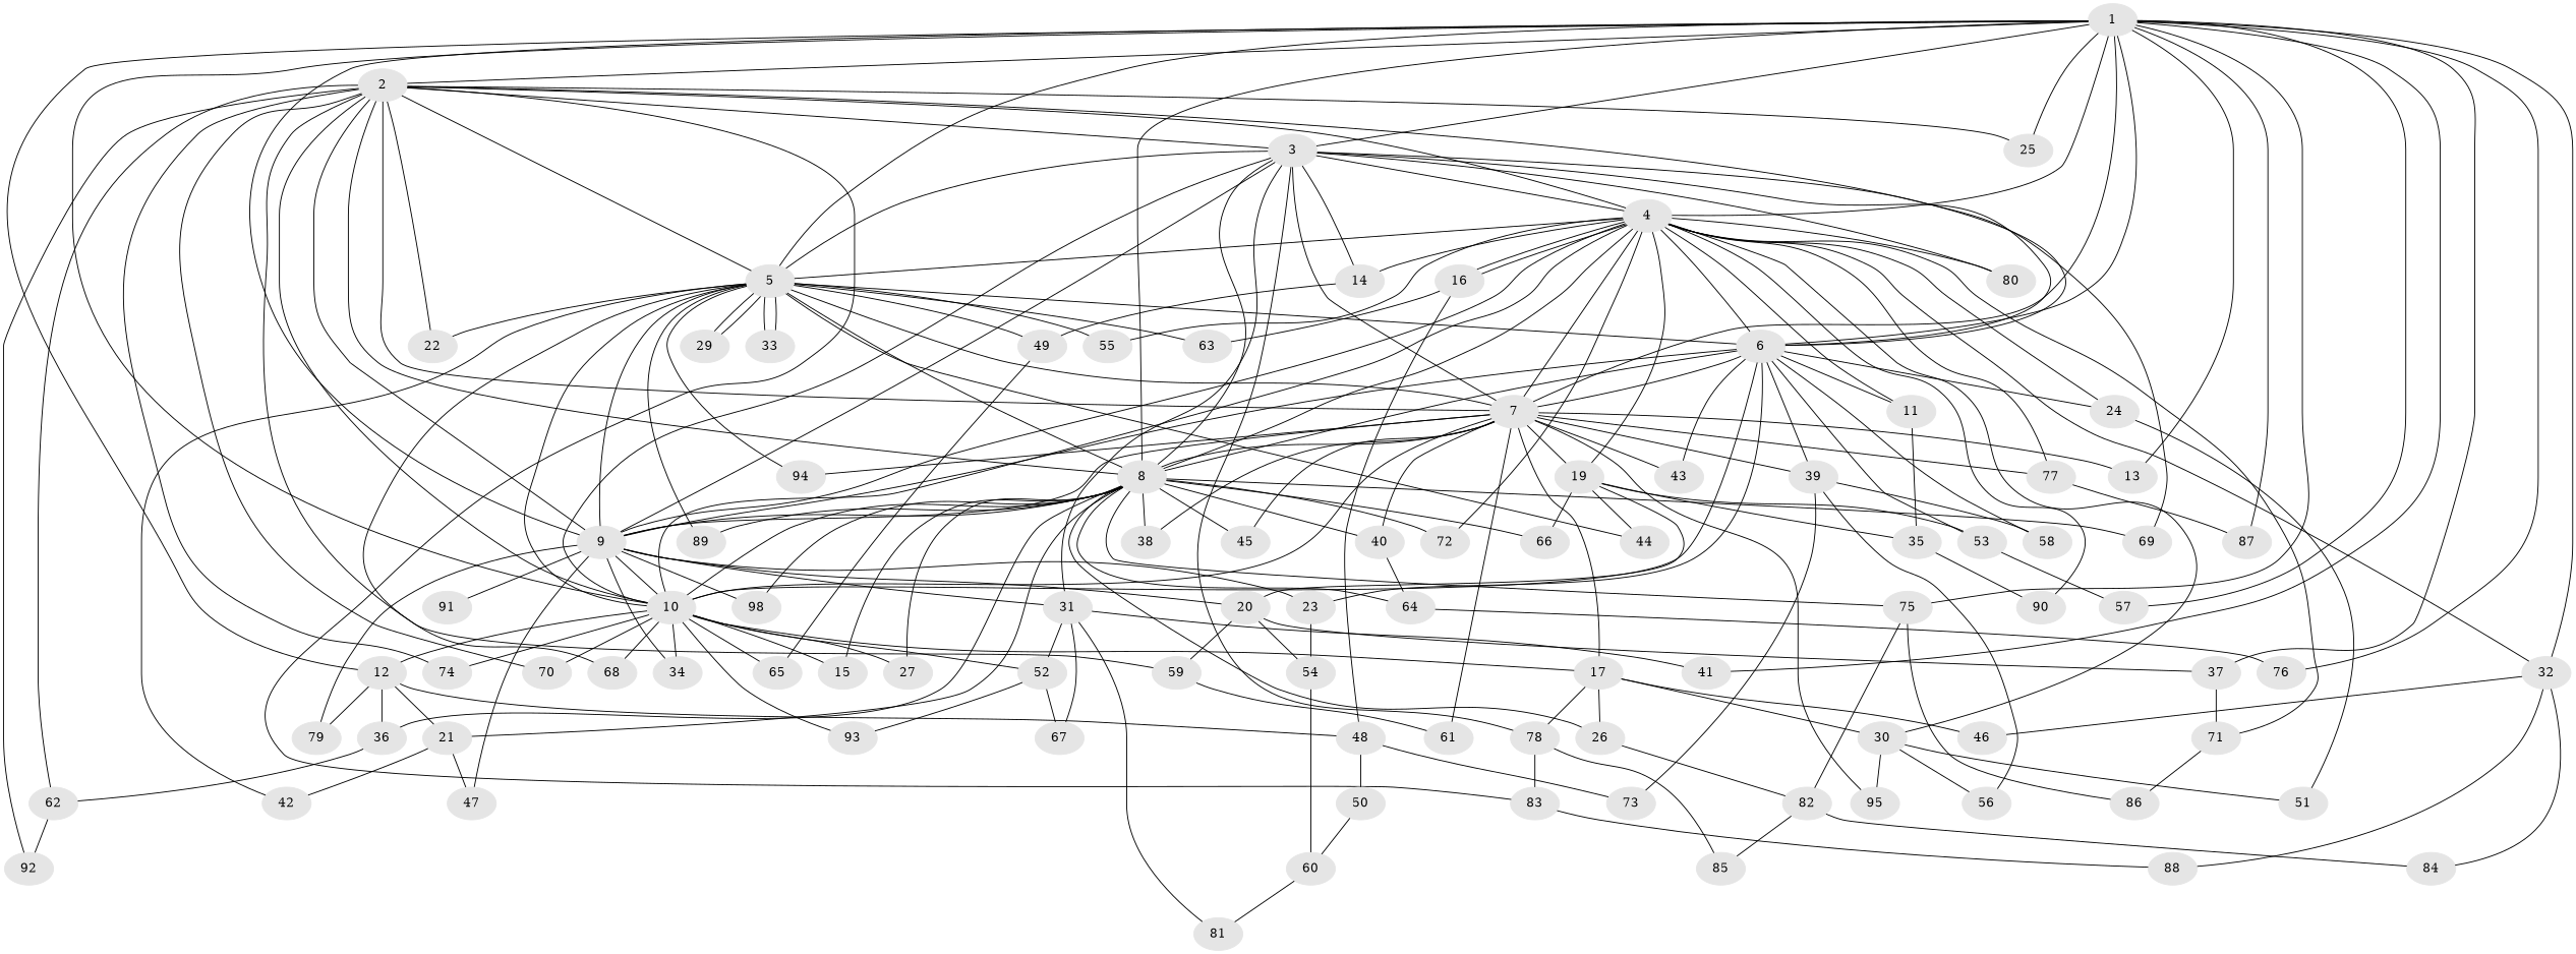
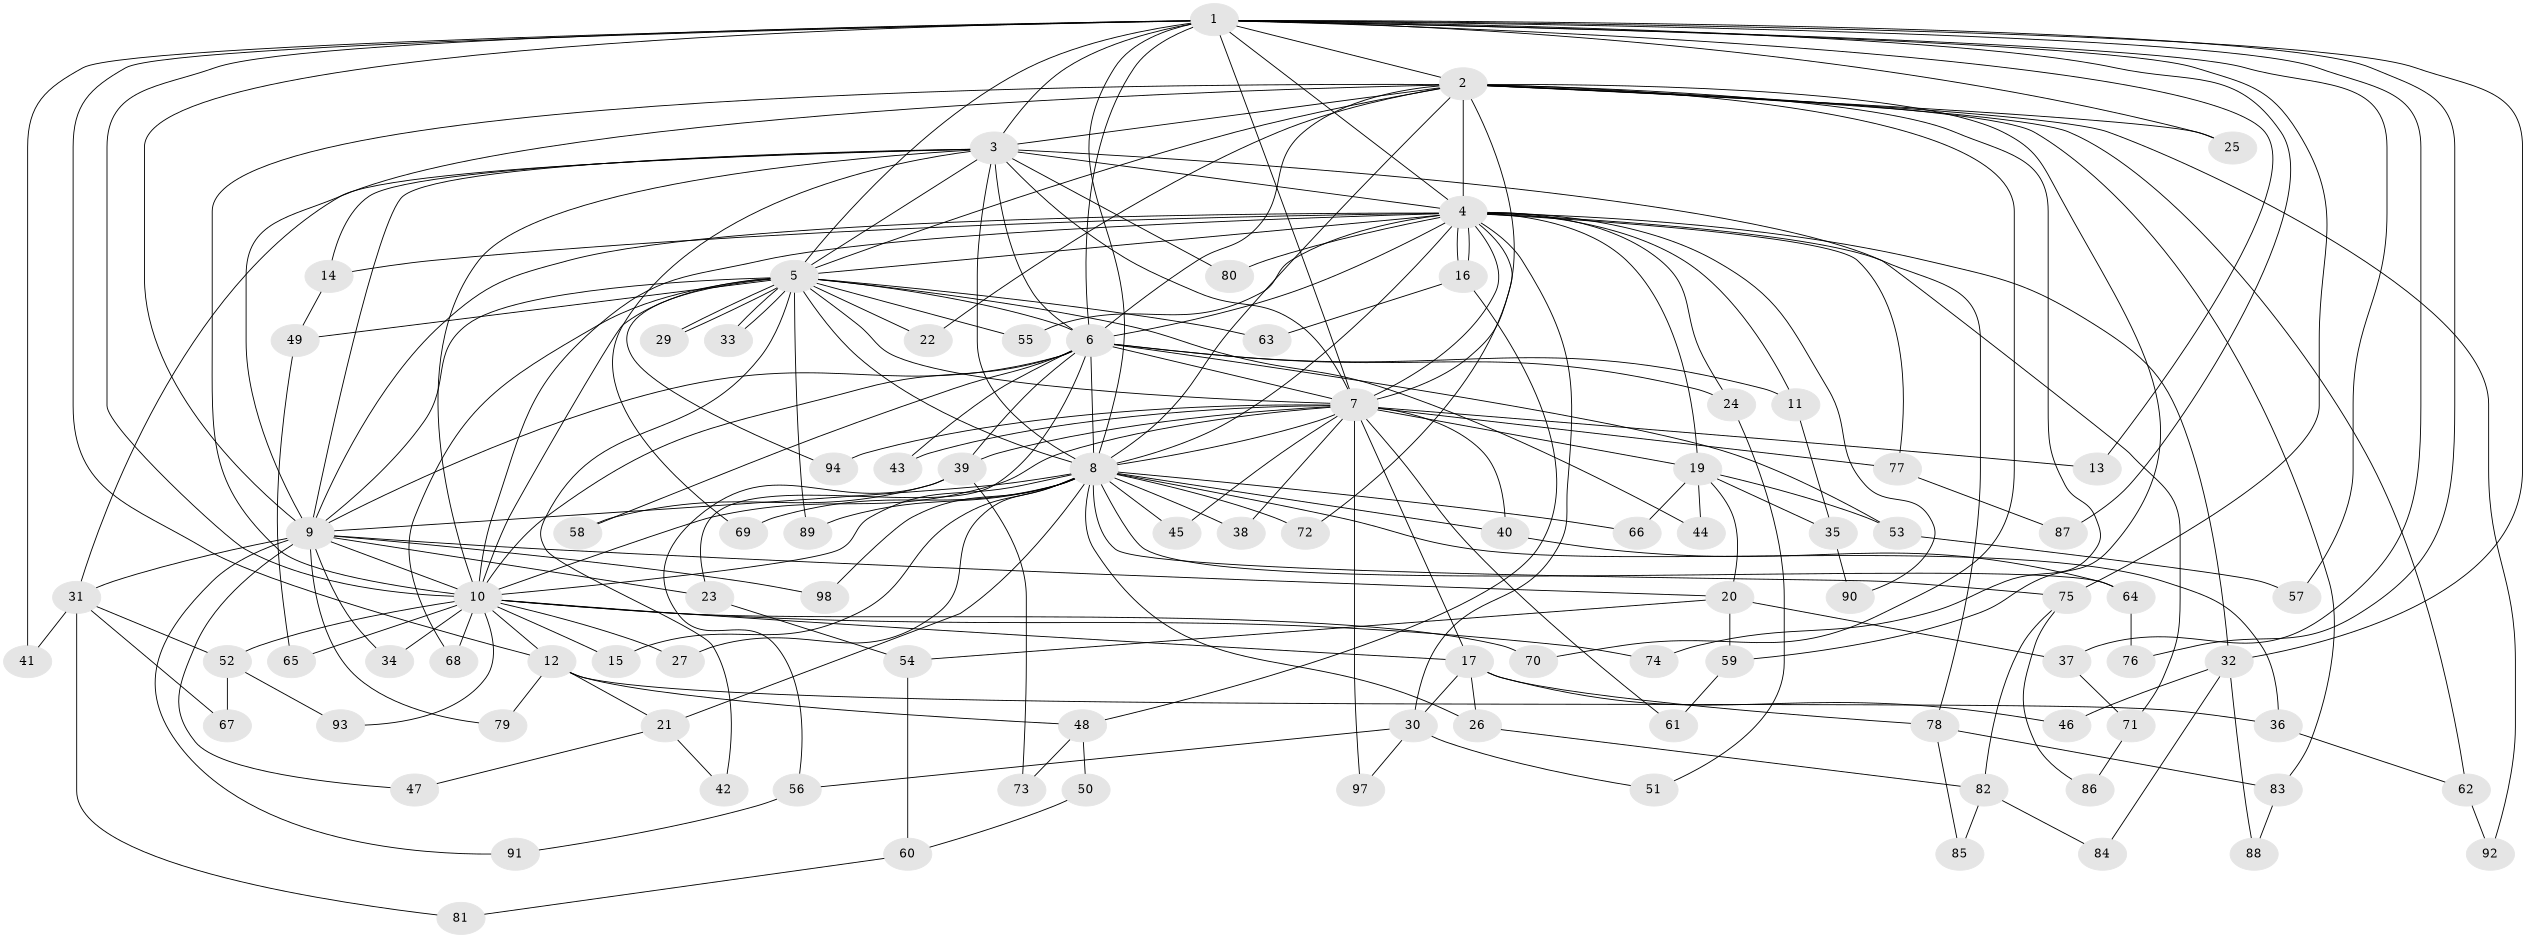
  graph {
    node [color=gray90 style=filled]
    1
    2
    3
    4
    5
    6
    7
    8
    9
    10
    12
    13
    25
    32
    37
    41
    57
    75
    76
    87
    22
    59
    62
    70
    74
    83
    92
    14
    31
    69
    78
    80
    11
    16
    19
    24
    30
    55
    71
    72
    77
    90
    29
    33
    42
    44
    49
    63
    68
    89
    94
    23
    39
    43
    53
    58
    17
    38
    40
    45
    61
-   95
+   95 [label=97]
    15
    n64 [label=98]
    21
    26
    27
    36
    64
    66
    20
    34
    47
    79
    91
    52
    65
    93
    48
    46
    84
    88
    82
    86
    67
    81
    85
    35
    51
    56
    50
    73
    60
    54
    1 -- 2
    1 -- 3
    1 -- 4
    1 -- 5
    1 -- 6
    1 -- 7
    1 -- 8
    1 -- 9
    1 -- 10
    1 -- 12
    1 -- 13
    1 -- 25
    1 -- 32
    1 -- 37
    1 -- 41
    1 -- 57
    1 -- 75
    1 -- 76
    1 -- 87
    2 -- 3
    2 -- 4
    2 -- 5
    2 -- 6
    2 -- 7
    2 -- 8
    2 -- 9
    2 -- 10
    2 -- 25
    2 -- 22
    2 -- 59
    2 -- 62
    2 -- 70
    2 -- 74
    2 -- 83
    2 -- 92
    3 -- 4
    3 -- 5
    3 -- 6
    3 -- 7
    3 -- 8
    3 -- 9
    3 -- 10
    3 -- 14
    3 -- 31
    3 -- 69
    3 -- 78
    3 -- 80
    4 -- 5
    4 -- 6
    4 -- 7
    4 -- 8
    4 -- 9
    4 -- 10
    4 -- 32
    4 -- 14
    4 -- 80
    4 -- 11
    4 -- 16
    4 -- 16
    4 -- 19
    4 -- 24
    4 -- 30
    4 -- 55
    4 -- 71
    4 -- 72
    4 -- 77
    4 -- 90
    5 -- 6
    5 -- 7
    5 -- 8
    5 -- 9
    5 -- 10
    5 -- 22
    5 -- 55
    5 -- 29
    5 -- 29
    5 -- 33
    5 -- 33
    5 -- 42
    5 -- 44
    5 -- 49
    5 -- 63
    5 -- 68
    5 -- 89
    5 -- 94
    6 -- 7
    6 -- 8
    6 -- 9
    6 -- 10
    6 -- 11
    6 -- 24
    6 -- 23
    6 -- 39
    6 -- 43
    6 -- 53
    6 -- 58
    7 -- 8
-   7 -- 9
    7 -- 10
    7 -- 13
    7 -- 19
    7 -- 77
    7 -- 94
    7 -- 39
    7 -- 43
    7 -- 17
    7 -- 38
    7 -- 40
    7 -- 45
    7 -- 61
    7 -- 95
    8 -- 9
    8 -- 10
    8 -- 75
    8 -- 69
    8 -- 72
    8 -- 89
    8 -- 38
    8 -- 40
    8 -- 45
    8 -- 15
    8 -- n64
    8 -- 21
    8 -- 26
    8 -- 27
    8 -- 36
    8 -- 64
    8 -- 66
    9 -- 10
    9 -- 31
    9 -- 23
    9 -- n64
    9 -- 20
    9 -- 34
    9 -- 47
    9 -- 79
    9 -- 91
    10 -- 12
    10 -- 70
    10 -- 74
    10 -- 68
    10 -- 17
    10 -- 15
    10 -- 27
    10 -- 34
    10 -- 52
    10 -- 65
    10 -- 93
    12 -- 21
    12 -- 36
    12 -- 79
    12 -- 48
    32 -- 46
    32 -- 84
    32 -- 88
    37 -- 71
    75 -- 82
    75 -- 86
    59 -- 61
    62 -- 92
    83 -- 88
    14 -- 49
    31 -- 41
    31 -- 52
    31 -- 67
    31 -- 81
    78 -- 83
    78 -- 85
    11 -- 35
    16 -- 63
    16 -- 48
    19 -- 44
    19 -- 53
    19 -- 66
    19 -- 20
    19 -- 35
    24 -- 51
    30 -- 95
    30 -- 51
    30 -- 56
    71 -- 86
    77 -- 87
    49 -- 65
    23 -- 54
    39 -- 58
    39 -- 56
    39 -- 73
    53 -- 57
    17 -- 78
    17 -- 30
    17 -- 26
    17 -- 46
    40 -- 64
    21 -- 42
    21 -- 47
    26 -- 82
    36 -- 62
    64 -- 76
    20 -- 37
    20 -- 59
    20 -- 54
    52 -- 93
    52 -- 67
    48 -- 50
    48 -- 73
    82 -- 84
    82 -- 85
    35 -- 90
+   56 -- 91
    50 -- 60
    60 -- 81
    54 -- 60
  }
